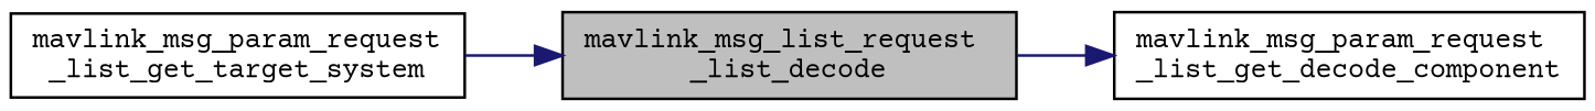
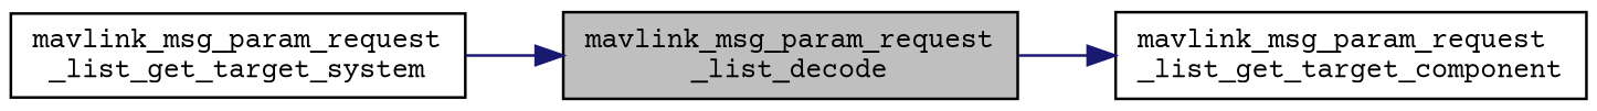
  digraph {
    fontname="Courier Prime"
    rankdir=LR
    node [color=black fillcolor=white fontname="Courier Prime" fontsize=10 shape=record style=filled]
    edge [color=midnightblue fontname="Courier Prime" fontsize=10 labelfontname=Helvetica labelfontsize=10 style=solid]
-   n1 [fillcolor=grey75 fontcolor=black height=0.2 label="mavlink_msg_list_request\l_list_decode" width=0.4]
-   n2 [height=0.2 label="mavlink_msg_param_request\l_list_get_decode_component" width=0.4]
+   n1 [fillcolor=grey75 fontcolor=black height=0.2 label="mavlink_msg_param_request\l_list_decode" width=0.4]
+   n2 [height=0.2 label="mavlink_msg_param_request\l_list_get_target_component" width=0.4]
    n3 [height=0.2 label="mavlink_msg_param_request\l_list_get_target_system" width=0.4]
    n1 -> n2
    n3 -> n1
  }
